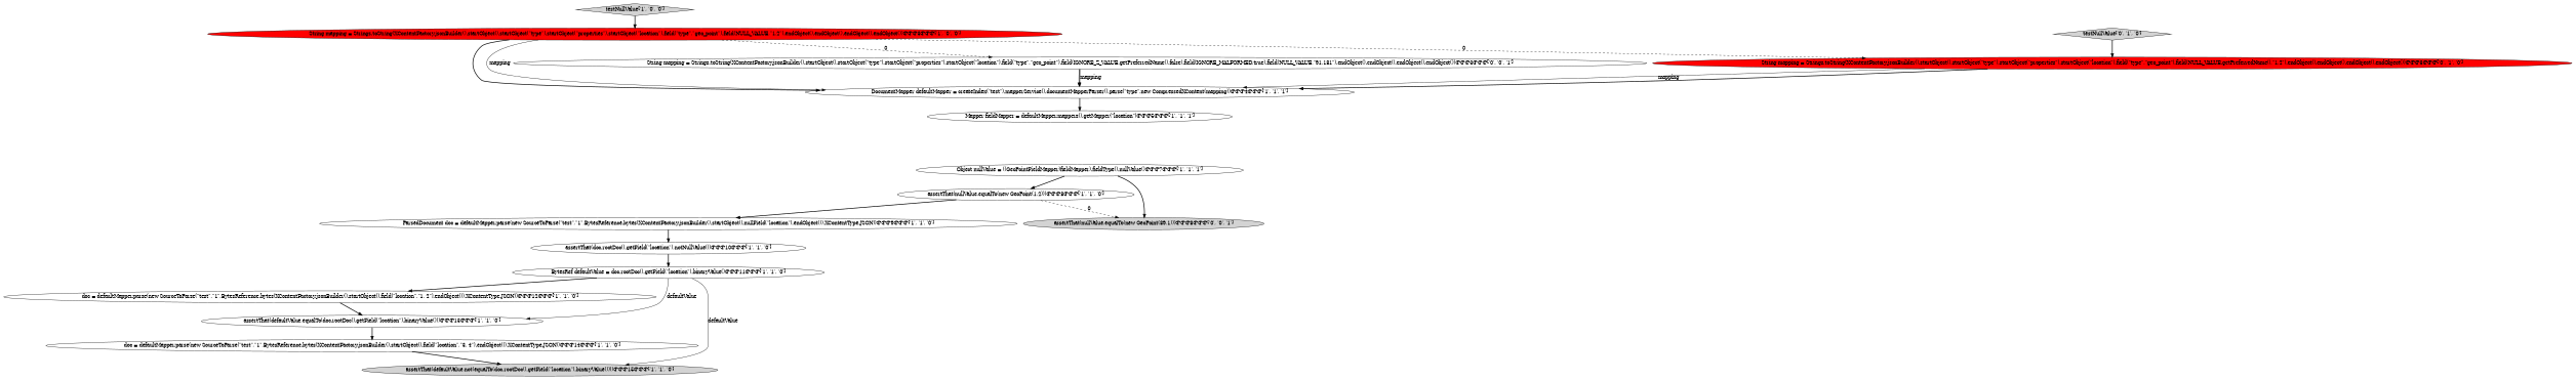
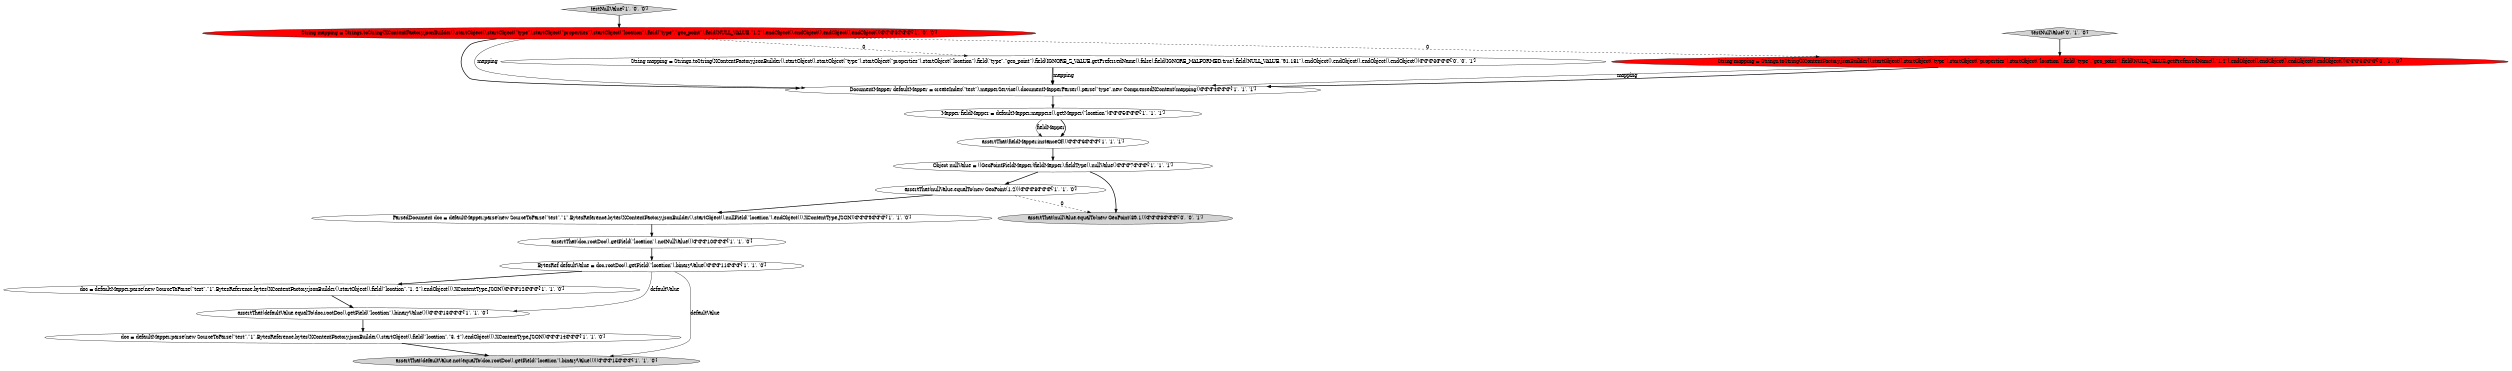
  digraph {
    node [fillcolor=white shape=ellipse style=filled]
    edge [style=bold]
    n1 [label="doc = defaultMapper.parse(new SourceToParse(\"test\",\"1\",BytesReference.bytes(XContentFactory.jsonBuilder().startObject().field(\"location\",\"1, 2\").endObject()),XContentType.JSON))@@@12@@@['1', '1', '0']"]
    n2 [label="assertThat(defaultValue,equalTo(doc.rootDoc().getField(\"location\").binaryValue()))@@@13@@@['1', '1', '0']"]
    n3 [label="doc = defaultMapper.parse(new SourceToParse(\"test\",\"1\",BytesReference.bytes(XContentFactory.jsonBuilder().startObject().field(\"location\",\"3, 4\").endObject()),XContentType.JSON))@@@14@@@['1', '1', '0']"]
    n4 [label="BytesRef defaultValue = doc.rootDoc().getField(\"location\").binaryValue()@@@11@@@['1', '1', '0']"]
    n5 [fillcolor=lightgray label="assertThat(defaultValue,not(equalTo(doc.rootDoc().getField(\"location\").binaryValue())))@@@15@@@['1', '1', '0']"]
    n6 [fillcolor=red label="String mapping = Strings.toString(XContentFactory.jsonBuilder().startObject().startObject(\"type\").startObject(\"properties\").startObject(\"location\").field(\"type\",\"geo_point\").field(NULL_VALUE.getPreferredName(),\"1,2\").endObject().endObject().endObject().endObject())@@@3@@@['0', '1', '0']"]
    n7 [label="DocumentMapper defaultMapper = createIndex(\"test\").mapperService().documentMapperParser().parse(\"type\",new CompressedXContent(mapping))@@@4@@@['1', '1', '1']"]
    n8 [label="Mapper fieldMapper = defaultMapper.mappers().getMapper(\"location\")@@@5@@@['1', '1', '1']"]
    n9 [label="Object nullValue = ((GeoPointFieldMapper)fieldMapper).fieldType().nullValue()@@@7@@@['1', '1', '1']"]
    n10 [label="assertThat(nullValue,equalTo(new GeoPoint(1,2)))@@@8@@@['1', '1', '0']"]
    n11 [fillcolor=lightgray label="assertThat(nullValue,equalTo(new GeoPoint(89,1)))@@@8@@@['0', '0', '1']"]
    n12 [label="ParsedDocument doc = defaultMapper.parse(new SourceToParse(\"test\",\"1\",BytesReference.bytes(XContentFactory.jsonBuilder().startObject().nullField(\"location\").endObject()),XContentType.JSON))@@@9@@@['1', '1', '0']"]
    n13 [label="assertThat(doc.rootDoc().getField(\"location\"),notNullValue())@@@10@@@['1', '1', '0']"]
+   n14 [label="assertThat(fieldMapper,instanceOf())@@@6@@@['1', '1', '1']"]
    n15 [fillcolor=red label="String mapping = Strings.toString(XContentFactory.jsonBuilder().startObject().startObject(\"type\").startObject(\"properties\").startObject(\"location\").field(\"type\",\"geo_point\").field(NULL_VALUE,\"1,2\").endObject().endObject().endObject().endObject())@@@3@@@['1', '0', '0']"]
    n16 [label="String mapping = Strings.toString(XContentFactory.jsonBuilder().startObject().startObject(\"type\").startObject(\"properties\").startObject(\"location\").field(\"type\",\"geo_point\").field(IGNORE_Z_VALUE.getPreferredName(),false).field(IGNORE_MALFORMED,true).field(NULL_VALUE,\"91,181\").endObject().endObject().endObject().endObject())@@@3@@@['0', '0', '1']"]
    n17 [fillcolor=lightgray label="testNullValue['0', '1', '0']" shape=diamond]
    n18 [fillcolor=lightgray label="testNullValue['1', '0', '0']" shape=diamond]
    n1 -> n2
    n2 -> n3
    n3 -> n5
    n4 -> n1
    n4 -> n2 [label=defaultValue style=solid]
    n4 -> n5 [label=defaultValue style=solid]
    n6 -> n7 [label=mapping style=solid]
    n6 -> n7
    n7 -> n8
+   n8 -> n14 [label=fieldMapper style=solid]
+   n8 -> n14
    n9 -> n10
    n9 -> n11
    n10 -> n11 [label=0 style=dashed]
    n10 -> n12
    n12 -> n13
    n13 -> n4
+   n14 -> n9
    n15 -> n6 [label=0 style=dashed]
    n15 -> n7
    n15 -> n7 [label=mapping style=solid]
    n15 -> n16 [label=0 style=dashed]
    n16 -> n7
    n16 -> n7 [label=mapping style=solid]
    n17 -> n6
    n18 -> n15
  }
